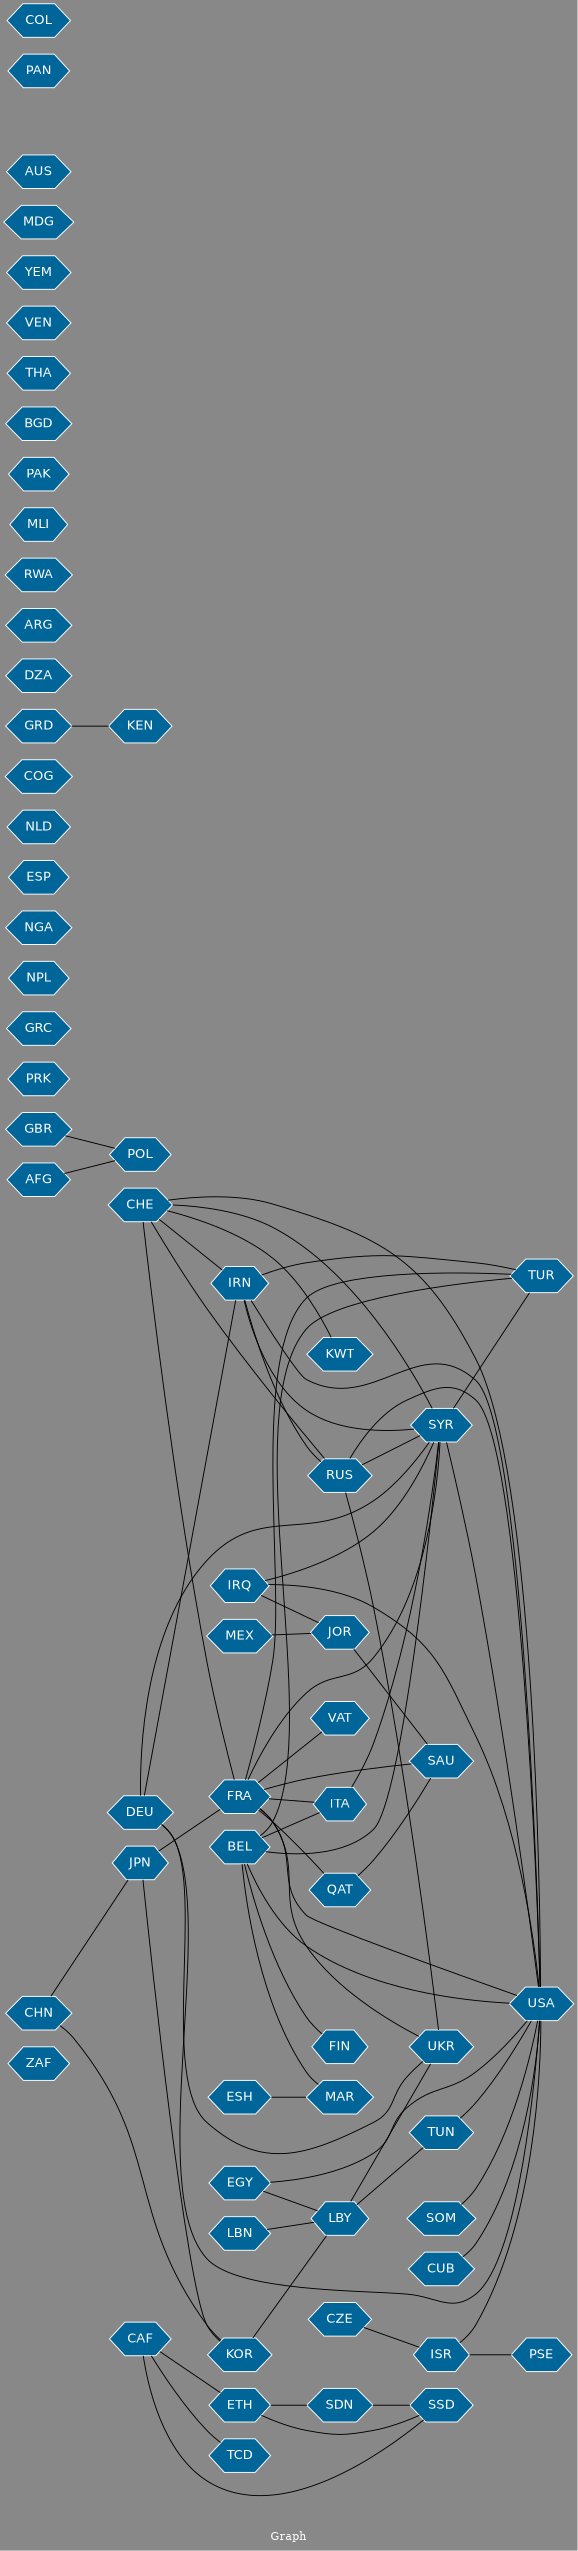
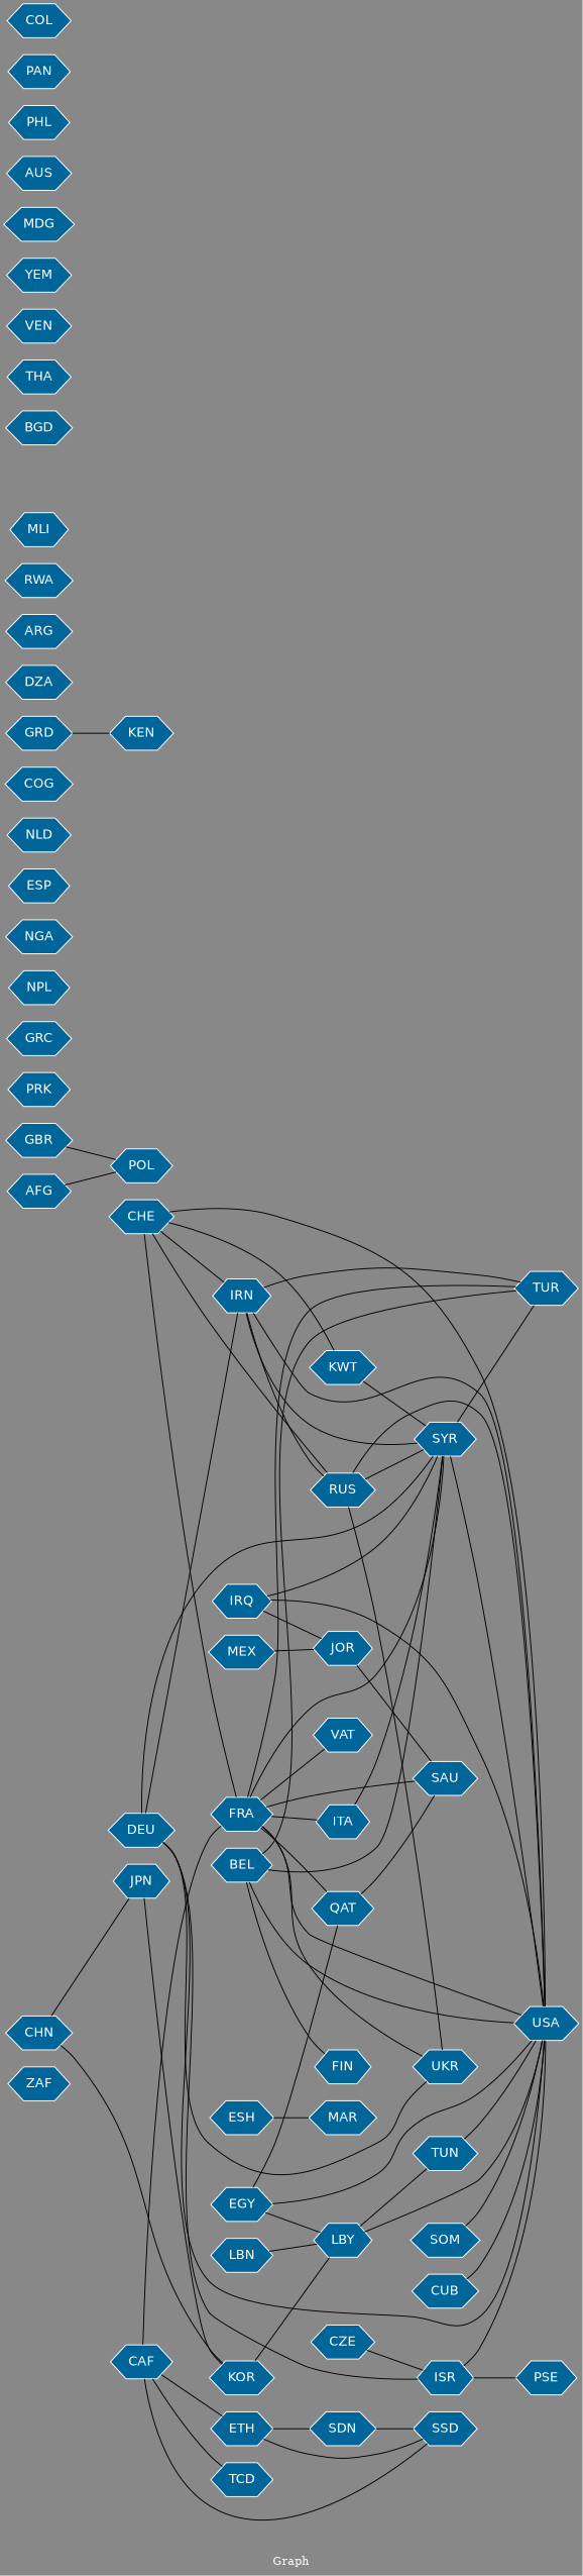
  graph {
    bgcolor="#888888"
    fontcolor=white
    fontsize=12
    label="Graph"
    rankdir=LR
    node [color=white fillcolor="#006699" fontcolor=white fontname=Helvetica shape=hexagon style=filled]
    edge [arrowhead=open color=black fontcolor=white fontname=Courier fontsize=12 weight=1]
    n1 [label=ZAF]
    n2 [label=CHE]
    n3 [label=FRA]
    n4 [label=SYR]
    n5 [label=USA]
    n6 [label=IRN]
    n7 [label=RUS]
    n8 [label=KWT]
    n9 [label=ITA]
    n10 [label=UKR]
    n11 [label=TUR]
    n12 [label=VAT]
    n13 [label=QAT]
    n14 [label=SAU]
    n15 [label=CHN]
    n16 [label=KOR]
    n17 [label=JPN]
    n18 [label=LBY]
    n19 [label=LBN]
    n20 [label=TUN]
    n21 [label=GBR]
    n22 [label=POL]
    n23 [label=EGY]
    n24 [label=BEL]
    n25 [label=MAR]
    n26 [label=FIN]
    n27 [label=PSE]
    n28 [label=IRQ]
    n29 [label=JOR]
    n30 [label=CAF]
    n31 [label=SSD]
    n32 [label=ETH]
    n33 [label=TCD]
    n34 [label=SDN]
    n35 [label=ISR]
    n36 [label=PRK]
    n37 [label=AFG]
    n38 [label=GRC]
    n39 [label=DEU]
    n40 [label=NPL]
    n41 [label=NGA]
    n42 [label=ESP]
    n43 [label=CUB]
    n44 [label=NLD]
    n45 [label=COG]
    n46 [label=KEN]
    n47 [label=GRD]
    n48 [label=ESH]
    n49 [label=DZA]
    n50 [label=ARG]
    n51 [label=RWA]
    n52 [label=MLI]
-   n53 [label=PAK]
    n54 [label=BGD]
    n55 [label=SOM]
    n56 [label=THA]
    n57 [label=VEN]
    n58 [label=YEM]
    n59 [label=MDG]
    n60 [label=AUS]
+   n61 [label=PHL]
    n62 [label=CZE]
    n63 [label=MEX]
    n64 [label=PAN]
    n65 [label=COL]
    n2 -- n3 [weight=2]
-   n2 -- n4 [weight=19]
+   n8 -- n4 [weight=19]
    n2 -- n5
    n2 -- n6 [weight=6]
    n2 -- n7
    n2 -- n8
    n3 -- n4
    n3 -- n5 [weight=2]
    n3 -- n9
    n3 -- n10
    n3 -- n11 [weight=3]
    n3 -- n12 [weight=3]
    n3 -- n13
    n3 -- n14
    n4 -- n5 [weight=2]
    n4 -- n11
    n6 -- n4 [weight=3]
    n6 -- n5
    n6 -- n7
    n6 -- n11
    n7 -- n4 [weight=2]
    n7 -- n5 [weight=2]
    n7 -- n10
    n9 -- n4
    n13 -- n14
    n15 -- n16
    n15 -- n17
    n16 -- n18
    n17 -- n16
-   n18 -- n10
+   n18 -- n5
    n18 -- n20 [weight=2]
    n19 -- n18
    n20 -- n5
    n21 -- n22
    n23 -- n5
+   n23 -- n13 [weight=2]
    n23 -- n18 [weight=2]
    n24 -- n4 [weight=6]
    n24 -- n5 [weight=3]
-   n24 -- n9
    n24 -- n11 [weight=2]
-   n24 -- n25 [weight=3]
    n24 -- n26
    n28 -- n4
    n28 -- n5
    n28 -- n29
    n29 -- n14
-   n17 -- n3 [weight=3]
+   n30 -- n3 [weight=3]
    n30 -- n31
    n30 -- n32
    n30 -- n33
    n32 -- n31 [weight=4]
    n32 -- n34 [weight=4]
    n34 -- n31 [weight=26]
    n35 -- n5 [weight=2]
    n35 -- n27 [weight=3]
    n37 -- n22
    n39 -- n4
    n39 -- n5
    n39 -- n6
    n39 -- n10
+   n39 -- n35
    n43 -- n5
    n47 -- n46
    n48 -- n25
    n55 -- n5
    n62 -- n35
    n63 -- n29
  }
